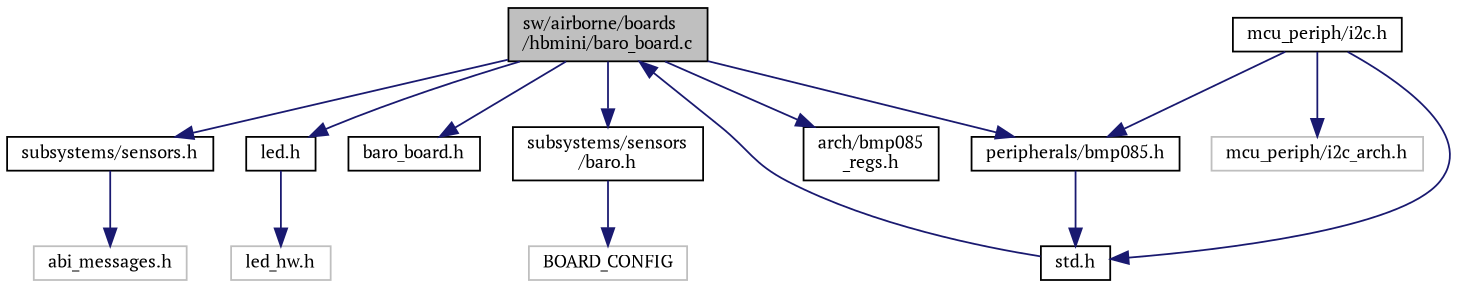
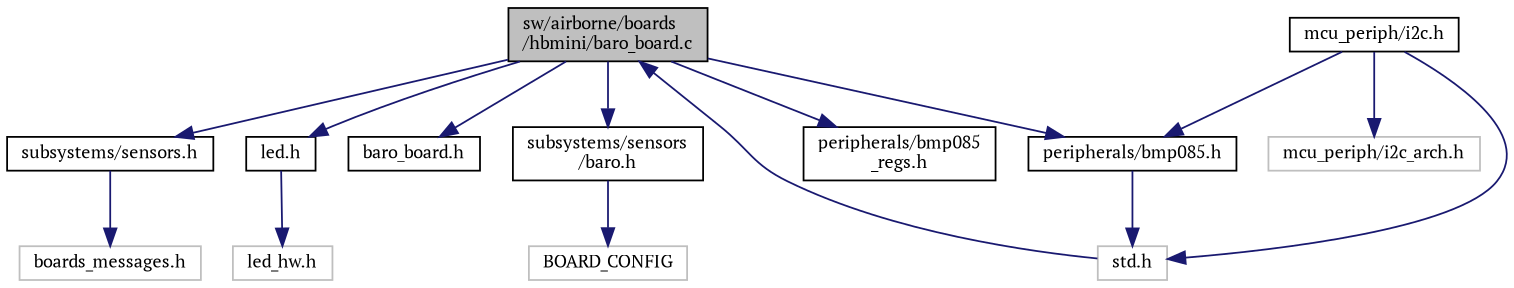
  digraph {
    fontname="PT Serif"
    node [color=black fillcolor=white fontname="PT Serif" fontsize=10 shape=record style=filled]
    edge [color=midnightblue fontname="PT Serif" fontsize=10 labelfontname=FreeSans labelfontsize=10 style=solid]
    n1 [fillcolor=grey75 fontcolor=black height=0.2 label="sw/airborne/boards\l/hbmini/baro_board.c" width=0.4]
    n2 [height=0.2 label="baro_board.h" width=0.4]
    n3 [height=0.2 label="subsystems/sensors\l/baro.h" width=0.4]
    n4 [height=0.2 label="peripherals/bmp085.h" width=0.4]
-   n5 [height=0.2 label="arch/bmp085\l_regs.h" width=0.4]
+   n5 [height=0.2 label="peripherals/bmp085\l_regs.h" width=0.4]
    n6 [height=0.2 label="subsystems/sensors.h" width=0.4]
    n7 [height=0.2 label="led.h" width=0.4]
-   n8 [height=0.2 label="std.h" width=0.4]
+   n8 [color=grey75 height=0.2 label="std.h" width=0.4]
    n9 [color=grey75 height=0.2 label=BOARD_CONFIG width=0.4]
-   n10 [color=grey75 height=0.2 label="abi_messages.h" width=0.4]
+   n10 [color=grey75 height=0.2 label="boards_messages.h" width=0.4]
    n11 [color=grey75 height=0.2 label="led_hw.h" width=0.4]
    n12 [height=0.2 label="mcu_periph/i2c.h" width=0.4]
    n13 [color=grey75 height=0.2 label="mcu_periph/i2c_arch.h" width=0.4]
    n1 -> n2
    n1 -> n3
    n1 -> n4
    n1 -> n5
    n1 -> n6
    n1 -> n7
    n3 -> n9
    n4 -> n8
    n6 -> n10
    n7 -> n11
    n8 -> n1
    n12 -> n4
    n12 -> n8
    n12 -> n13
  }
